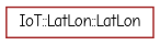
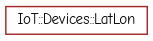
  digraph {
    rankdir=TB
    fontname="Comic Neue"
-   n1 [color=brown fillcolor=white fontname="Comic Neue" fontsize=10 height=0.2 label="IoT::LatLon::LatLon" shape=record style=filled width=0.4]
+   n1 [color=brown fillcolor=white fontname="Comic Neue" fontsize=10 height=0.2 label="IoT::Devices::LatLon" shape=record style=filled width=0.4]
  }
